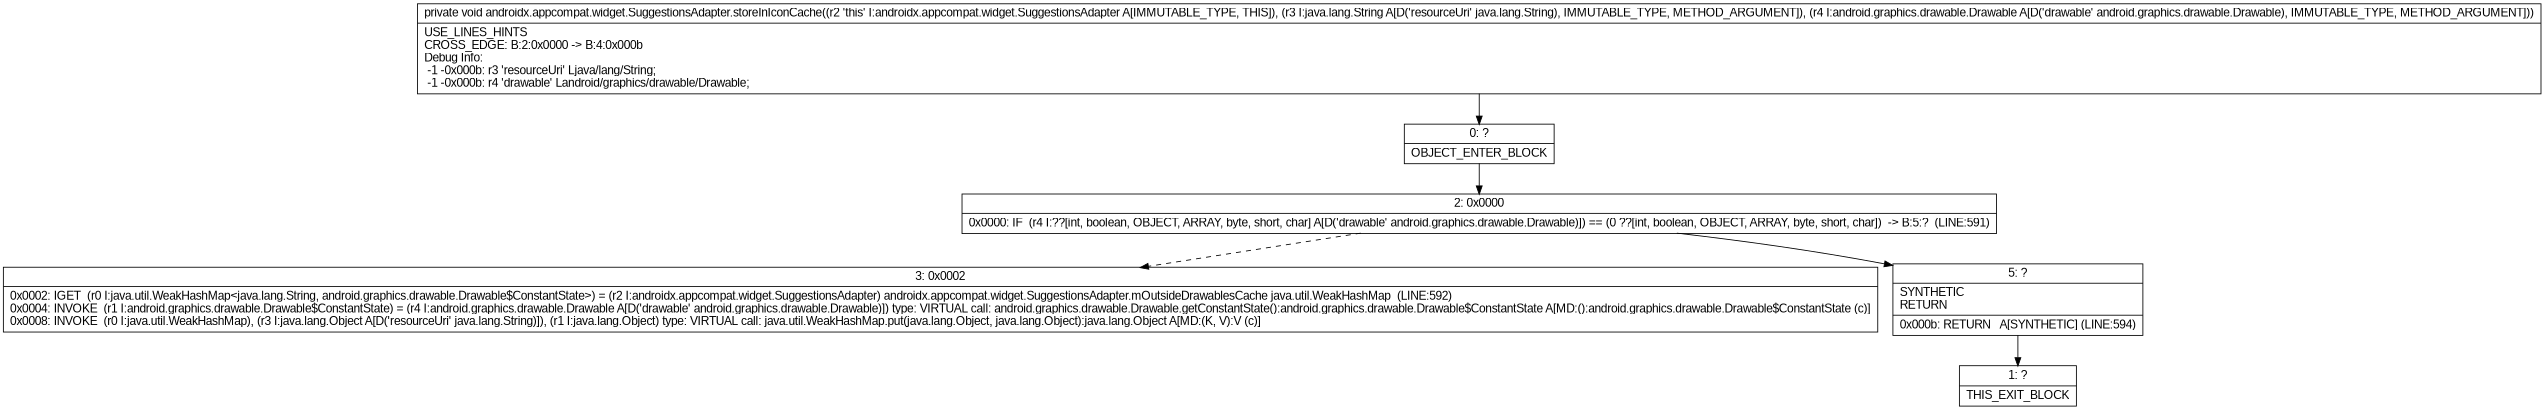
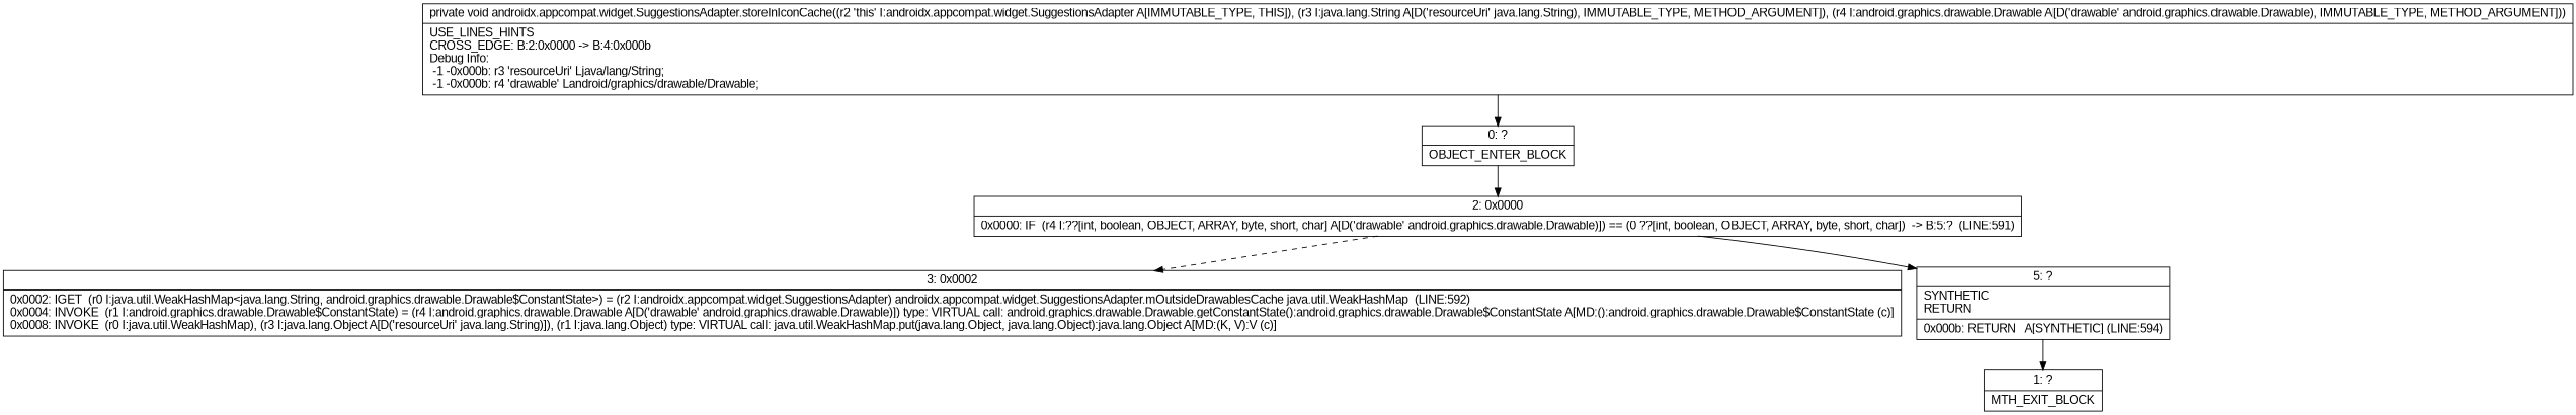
  digraph {
    fontname="Liberation Sans"
    node [fontname="Liberation Sans" shape=record]
    edge [fontname="Liberation Sans"]
    n1 [label="{0\:\ ?|OBJECT_ENTER_BLOCK\l}"]
    n2 [label="{2\:\ 0x0000|0x0000: IF  (r4 I:??[int, boolean, OBJECT, ARRAY, byte, short, char] A[D('drawable' android.graphics.drawable.Drawable)]) == (0 ??[int, boolean, OBJECT, ARRAY, byte, short, char])  \-\> B:5:?  (LINE:591)\l}"]
    n3 [label="{3\:\ 0x0002|0x0002: IGET  (r0 I:java.util.WeakHashMap\<java.lang.String, android.graphics.drawable.Drawable$ConstantState\>) = (r2 I:androidx.appcompat.widget.SuggestionsAdapter) androidx.appcompat.widget.SuggestionsAdapter.mOutsideDrawablesCache java.util.WeakHashMap  (LINE:592)\l0x0004: INVOKE  (r1 I:android.graphics.drawable.Drawable$ConstantState) = (r4 I:android.graphics.drawable.Drawable A[D('drawable' android.graphics.drawable.Drawable)]) type: VIRTUAL call: android.graphics.drawable.Drawable.getConstantState():android.graphics.drawable.Drawable$ConstantState A[MD:():android.graphics.drawable.Drawable$ConstantState (c)]\l0x0008: INVOKE  (r0 I:java.util.WeakHashMap), (r3 I:java.lang.Object A[D('resourceUri' java.lang.String)]), (r1 I:java.lang.Object) type: VIRTUAL call: java.util.WeakHashMap.put(java.lang.Object, java.lang.Object):java.lang.Object A[MD:(K, V):V (c)]\l}"]
    n4 [label="{5\:\ ?|SYNTHETIC\lRETURN\l|0x000b: RETURN   A[SYNTHETIC] (LINE:594)\l}"]
-   n5 [label="{1\:\ ?|THIS_EXIT_BLOCK\l}"]
+   n5 [label="{1\:\ ?|MTH_EXIT_BLOCK\l}"]
    n6 [label="{private void androidx.appcompat.widget.SuggestionsAdapter.storeInIconCache((r2 'this' I:androidx.appcompat.widget.SuggestionsAdapter A[IMMUTABLE_TYPE, THIS]), (r3 I:java.lang.String A[D('resourceUri' java.lang.String), IMMUTABLE_TYPE, METHOD_ARGUMENT]), (r4 I:android.graphics.drawable.Drawable A[D('drawable' android.graphics.drawable.Drawable), IMMUTABLE_TYPE, METHOD_ARGUMENT]))  | USE_LINES_HINTS\lCROSS_EDGE: B:2:0x0000 \-\> B:4:0x000b\lDebug Info:\l  \-1 \-0x000b: r3 'resourceUri' Ljava\/lang\/String;\l  \-1 \-0x000b: r4 'drawable' Landroid\/graphics\/drawable\/Drawable;\l}"]
    n1 -> n2
    n2 -> n3 [style=dashed]
    n2 -> n4
    n4 -> n5
    n6 -> n1
  }
